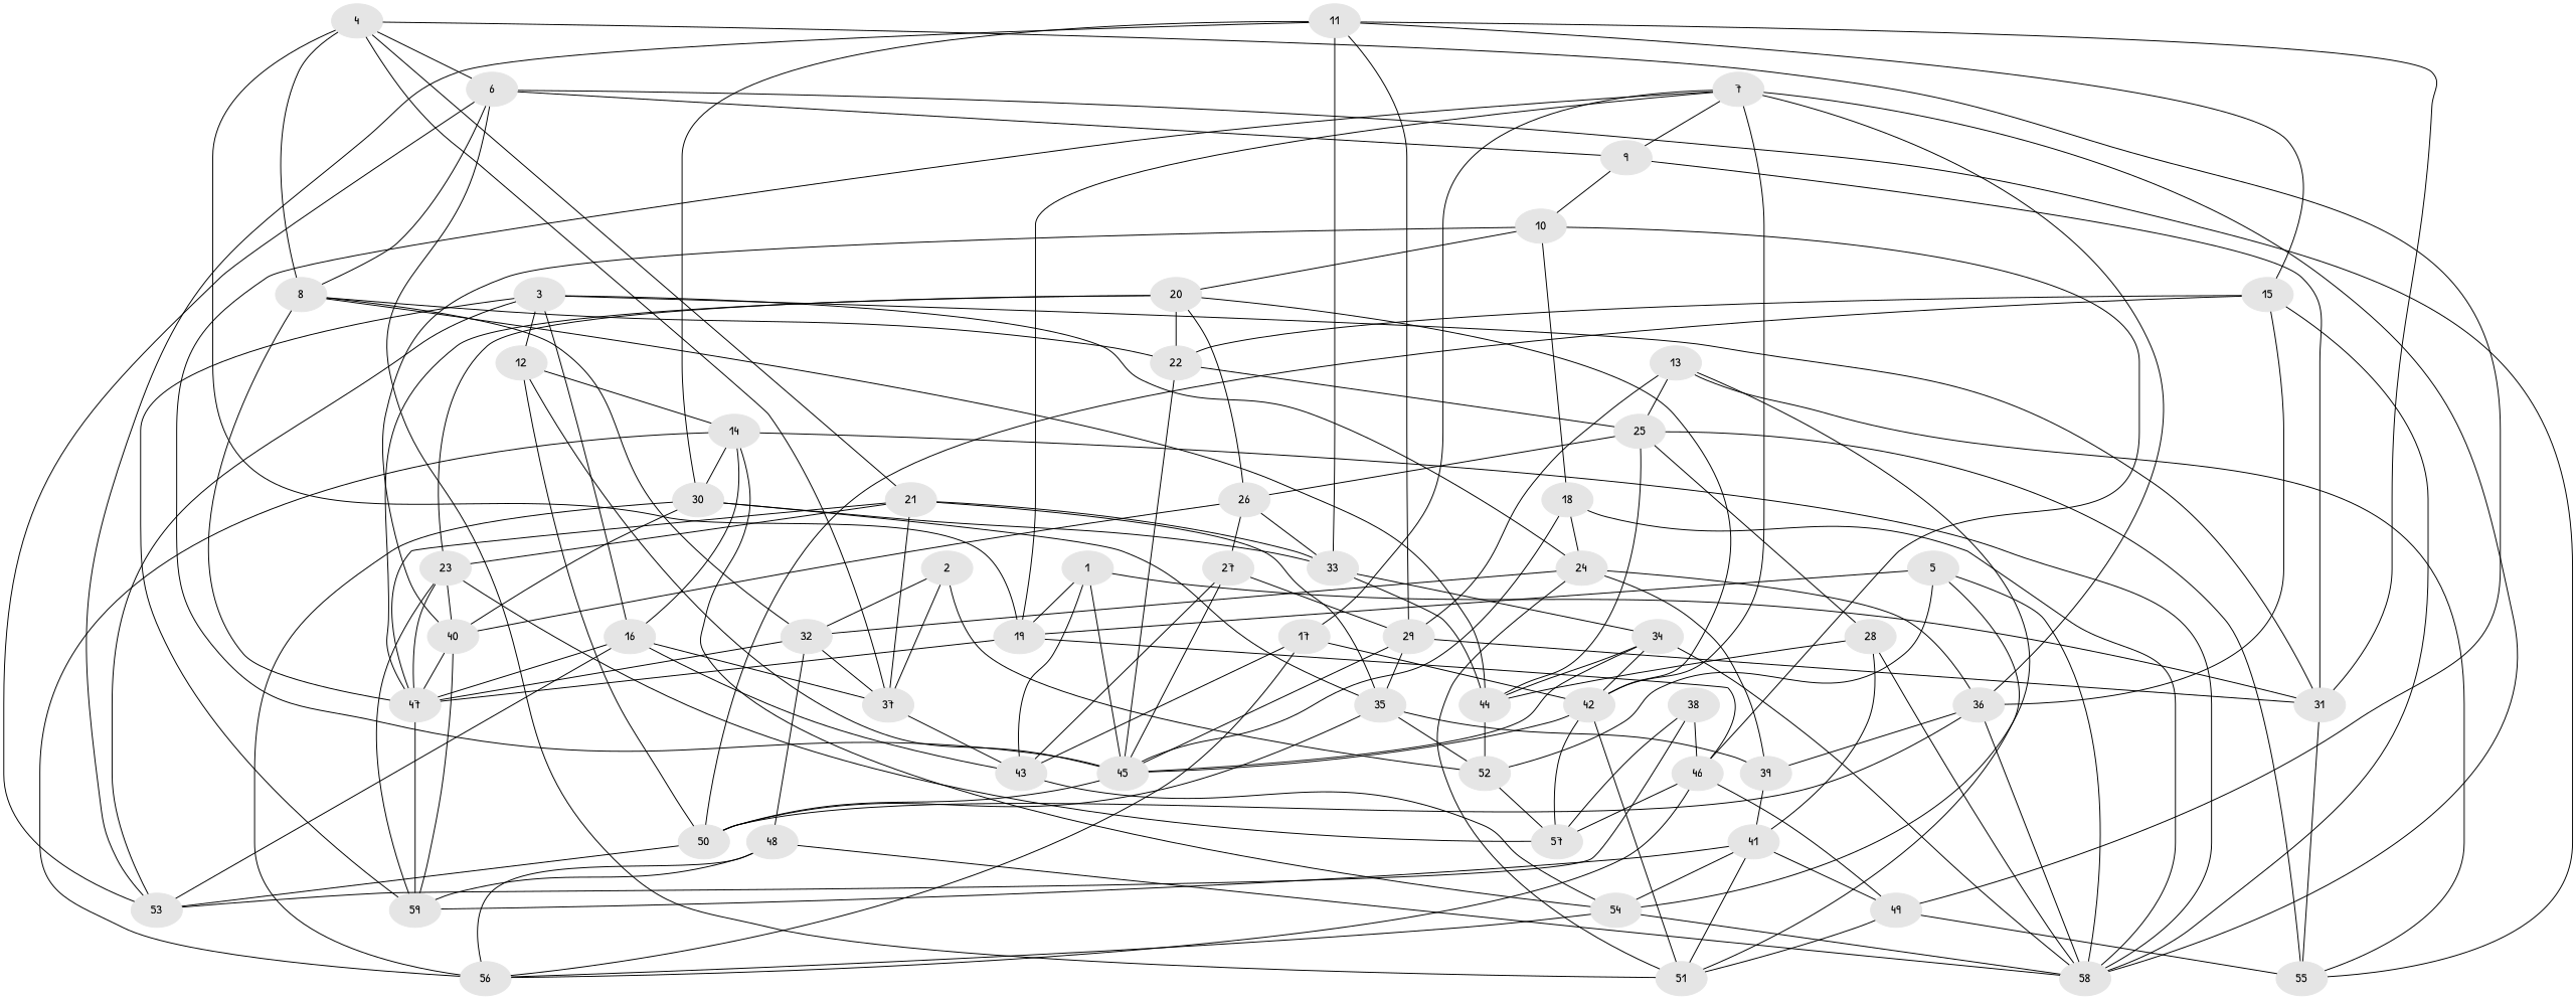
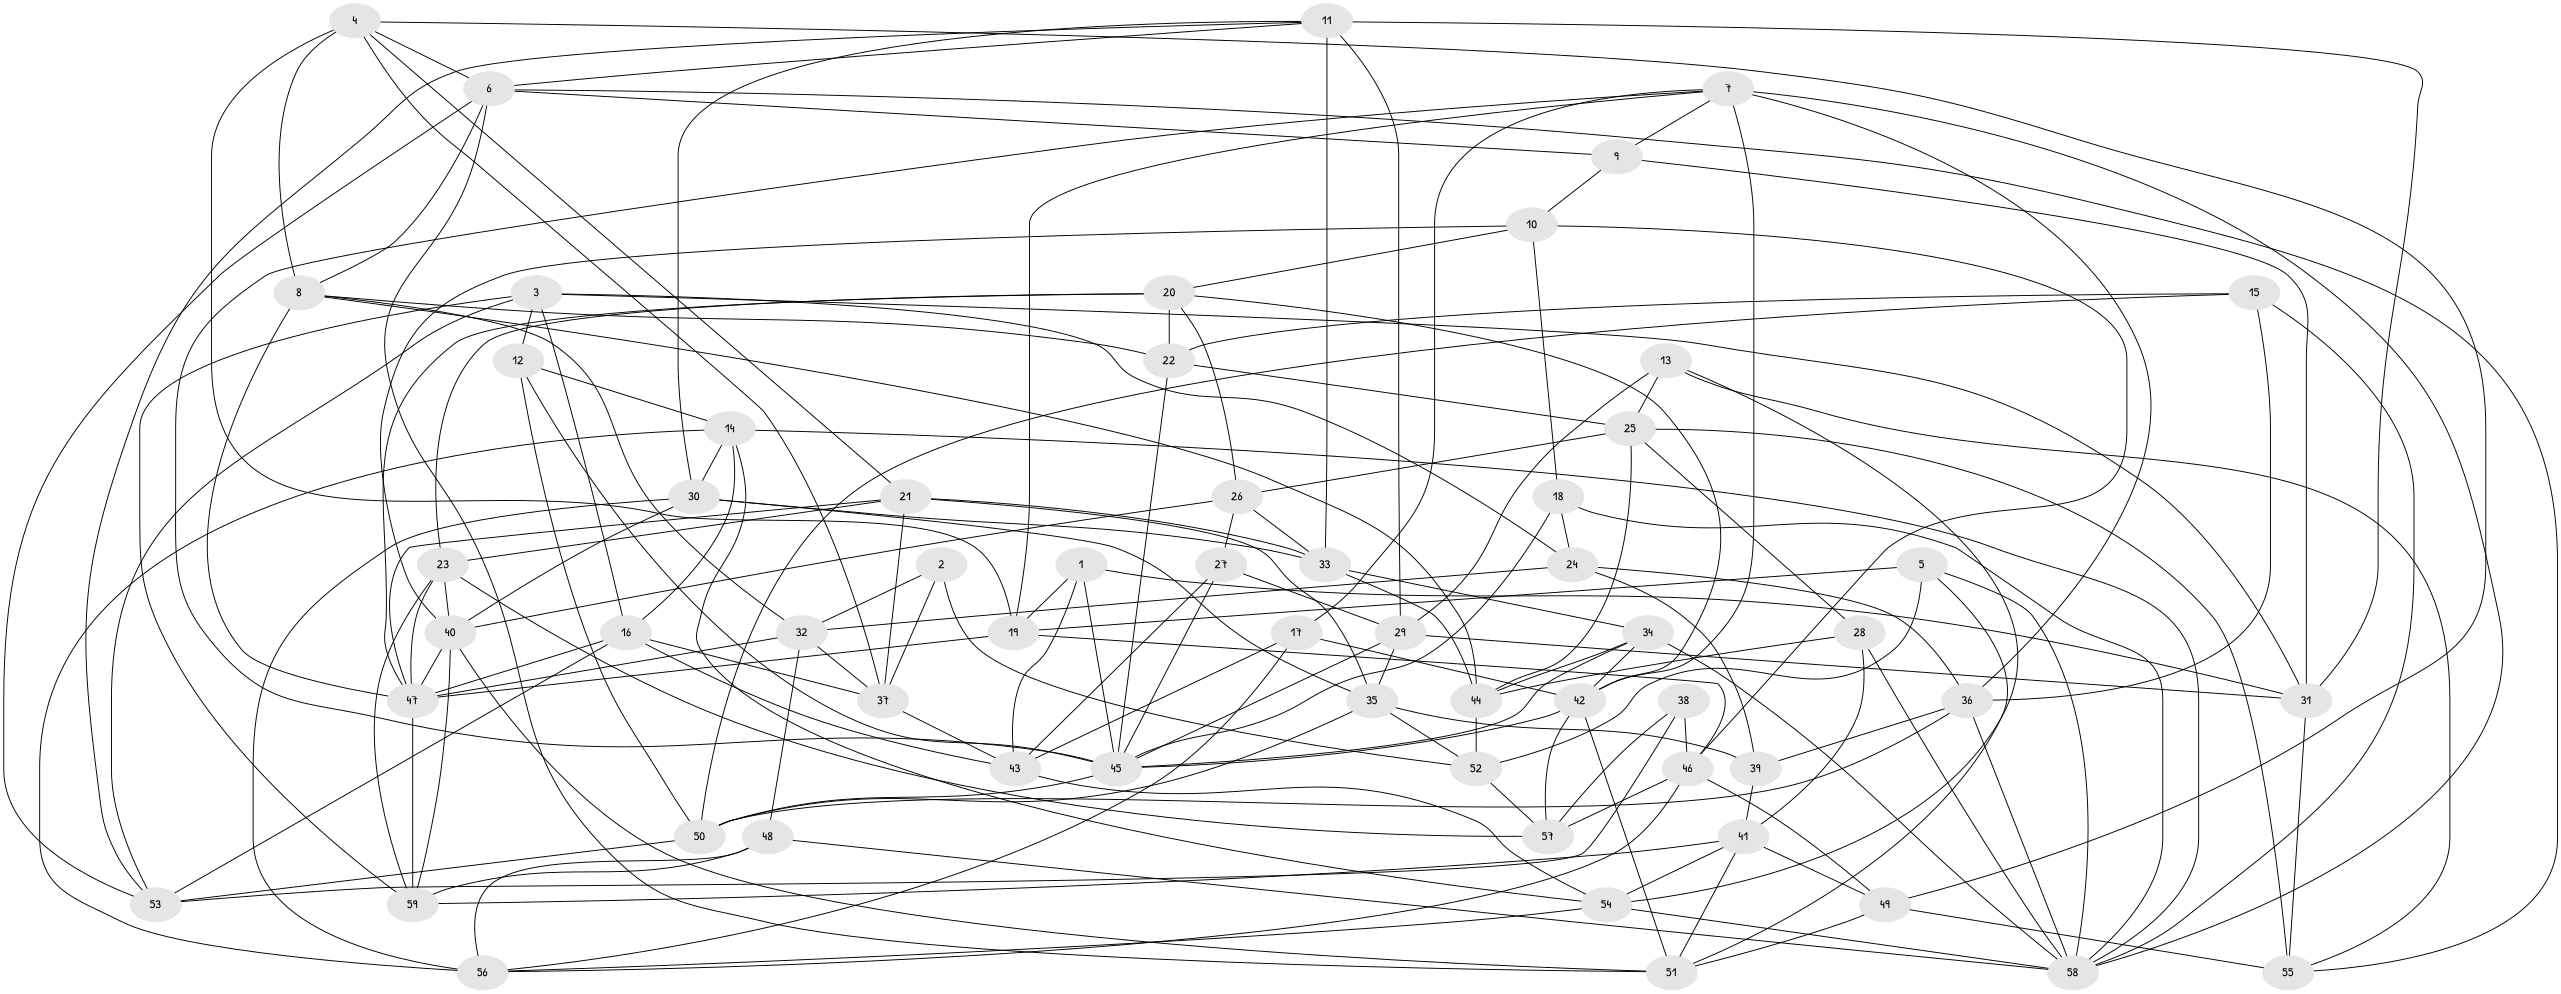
  graph {
    fontname="Patrick Hand"
    node [color=gray90 fontname="Patrick Hand" style=filled]
    edge [fontname="Patrick Hand" weight=1.0]
    1
    19
    31
    43
    45
    47
    46
    55
    54
    50
    2
    32
    37
    52
    48
    57
    3
    12
    16
    24
    53
    59
    14
    51
    36
    39
    4
    6
    8
    21
    49
    9
    22
    44
    33
    23
    35
    5
    58
    10
    7
    17
    42
    56
    25
    18
    20
    40
    26
    11
    15
    29
    30
    34
    13
    28
    38
    27
    41
    1 -- 19
    1 -- 31
    1 -- 43
    1 -- 45
    19 -- 47
    19 -- 46
    31 -- 55
    43 -- 54
    45 -- 50
    47 -- 59
    46 -- 57
    46 -- 49
    46 -- 56
    54 -- 58
    54 -- 56
    50 -- 53
    2 -- 32
    2 -- 37
    2 -- 52 [weight=2.0]
    32 -- 47
    32 -- 37
    32 -- 48
    37 -- 43
    52 -- 57
    48 -- 59
    48 -- 58
    48 -- 56
    3 -- 31
    3 -- 12
    3 -- 16
    3 -- 24
    3 -- 53
    3 -- 59
    12 -- 45
    12 -- 50
    12 -- 14
    16 -- 43
    16 -- 47
    16 -- 37
    16 -- 53
    24 -- 32
-   24 -- 51
+   40 -- 51
    24 -- 36
    24 -- 39
    14 -- 54
    14 -- 16
    14 -- 58
    14 -- 56
    14 -- 30
    36 -- 50
    36 -- 39
    36 -- 58
    39 -- 41
    4 -- 19
    4 -- 37
    4 -- 6
    4 -- 8
    4 -- 21
    4 -- 49
    6 -- 55
    6 -- 53
    6 -- 51
    6 -- 8
    6 -- 9
    8 -- 47
    8 -- 32
    8 -- 22
    8 -- 44
    21 -- 47
    21 -- 37
    21 -- 33
    21 -- 23
    21 -- 35
    49 -- 55 [weight=2.0]
    49 -- 51
    9 -- 31
    9 -- 10
    22 -- 45
    22 -- 25
    44 -- 52
    33 -- 44
    33 -- 34
    23 -- 47
    23 -- 57
    23 -- 59
    23 -- 40
    35 -- 50
    35 -- 52
    35 -- 39
    5 -- 19
    5 -- 52
    5 -- 51
    5 -- 58
    10 -- 46
    10 -- 18
    10 -- 20
    10 -- 40 [weight=2.0]
    7 -- 19
    7 -- 45
    7 -- 36
    7 -- 9
    7 -- 58
    7 -- 17
    7 -- 42 [weight=2.0]
    17 -- 43
    17 -- 42
    17 -- 56
    42 -- 45
    42 -- 57
    42 -- 51
    25 -- 55
    25 -- 44
    25 -- 26
    25 -- 28
    18 -- 45
    18 -- 24
    18 -- 58
    20 -- 47 [weight=2.0]
    20 -- 22
    20 -- 23
    20 -- 42
    20 -- 26
    40 -- 47
    40 -- 59
    26 -- 33
    26 -- 40 [weight=2.0]
    26 -- 27
    11 -- 31
    11 -- 53
    11 -- 33
-   11 -- 15
+   11 -- 6
    11 -- 29
    11 -- 30
    15 -- 50
    15 -- 36
    15 -- 22 [weight=2.0]
    15 -- 58
    29 -- 31
    29 -- 45
    29 -- 35
    30 -- 33
    30 -- 35
    30 -- 56
    30 -- 40
    34 -- 45
    34 -- 44
    34 -- 58
    34 -- 42
    13 -- 55
    13 -- 54
    13 -- 25
    13 -- 29
    28 -- 44
    28 -- 58
    28 -- 41
    38 -- 46
    38 -- 57 [weight=2.0]
    38 -- 53
    27 -- 43
    27 -- 45
    27 -- 29
    41 -- 54
    41 -- 59
    41 -- 51
    41 -- 49
  }
